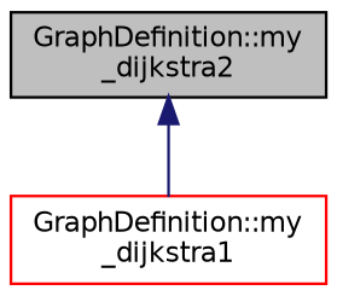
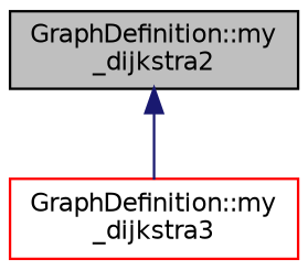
  digraph {
    rankdir=TB
    node [fontname=Helvetica fontsize=10 shape=record style=filled]
    n1 [color=black fillcolor=grey75 fontcolor=black height=0.2 label="GraphDefinition::my\l_dijkstra2" width=0.4]
-   n2 [color=red fillcolor=white height=0.2 label="GraphDefinition::my\l_dijkstra1" width=0.4]
+   n2 [color=red fillcolor=white height=0.2 label="GraphDefinition::my\l_dijkstra3" width=0.4]
    n1 -> n2 [color=midnightblue dir=back fontname=Helvetica fontsize=10 labelfontname=Helvetica labelfontsize=10 style=solid]
  }
